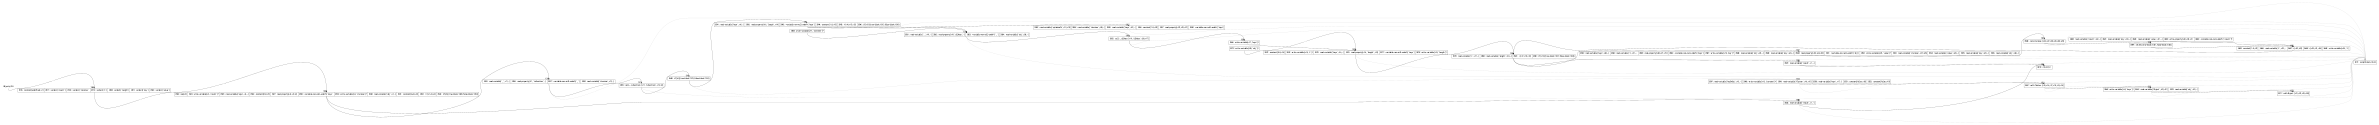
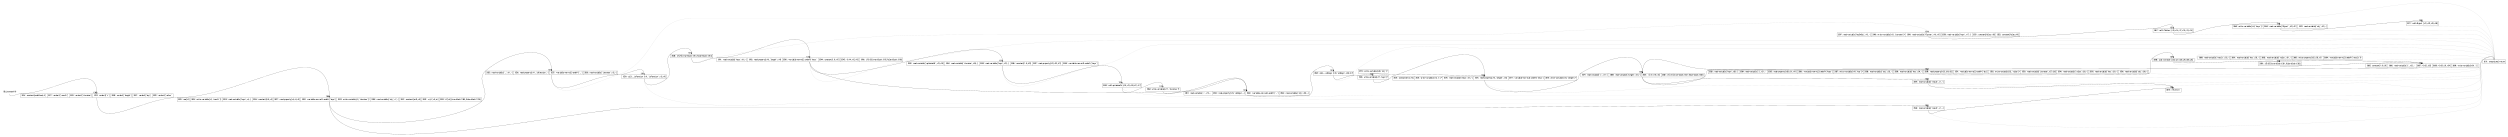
  digraph {
    fontname="Roboto Mono"
    rankdir=LR
    node [fontname="Roboto Mono" shape=record]
    edge [fontname="Roboto Mono" headport=n tailport=s]
-   BB_entry110 [shape=none]
+   BB_entry110 [shape=none label=BB_iteratee110]
    n2 [label="{3516: constant[undefined,v1]|3517: vardecl['result']|3518: vardecl['iteratee']|3519: vardecl['i']|3520: vardecl['length']|3521: vardecl['key']|3522: vardecl['value']}"]
    n3 [label="{3523: new[v2]|3524: write-variable[v2,'result']*|3525: read-variable['keys',v4,-]|3526: constant[0.0,v5]|3527: read-property[v4,v5,v3]|3528: \<variable-non-null-undef\>['keys']|3529: write-variable[v3,'iteratee']*|3530: read-variable['obj',v7,-]|3531: constant[null,v8]|3532: ==[v7,v8,v6]|3533: if[v6](true-block:1309,false-block:1310)}"]
    n4 [label="{3534: read-variable['result',v1,-]}"]
    n5 [label="{3535: read-variable['_',v11,-]|3536: read-property[v11,'isFunction',-]|3537: \<variable-non-null-undef\>['_']|3538: read-variable['iteratee',v12,-]}"]
    n6 [label="{3611: exceptional-return}"]
    n7 [label="{3610: return[v1]}"]
    n8 [label="{3539: call-_.isFunction [v11,'isFunction',v12,v9]}"]
    n9 [label="{3540: if[v9](true-block:1313,false-block:1314)}"]
    n10 [label="{3541: read-variable['keys',v16,-]|3542: read-property[v16,'length',v14]|3543: \<variable-non-null-undef\>['keys']|3544: constant[1.0,v15]|3545: \>[v14,v15,v13]|3546: if[v13](true-block:1315,false-block:1318)}"]
    n11 [label="{3547: read-variable['keyInObj',v13,-]|3548: write-variable[v13,'iteratee']*|3549: read-variable['flatten',v16,v15]|3550: read-variable['keys',v17,-]|3551: constant[false,v18]|3552: constant[false,v19]}"]
    n12 [label="{3553: read-variable['optimizeCb',v19,v18]|3554: read-variable['iteratee',v20,-]|3555: read-variable['keys',v22,-]|3556: constant[1.0,v23]|3557: read-property[v22,v23,v21]|3558: \<variable-non-null-undef\>['keys']}"]
    n13 [label="{3561: read-variable['_',v19,-]|3562: read-property[v19,'allKeys',-]|3563: \<variable-non-null-undef\>['_']|3564: read-variable['obj',v20,-]}"]
    n14 [label="{3567: call-flatten [v15,v16,v17,v18,v19,v14]}"]
+   n15 [label="{3559: call-optimizeCb [v18,v19,v20,v21,v17]}"]
    n16 [label="{3565: call-_.allKeys [v19,'allKeys',v20,v17]}"]
    n17 [label="{3568: write-variable[v14,'keys']*|3569: read-variable['Object',v22,v21]|3570: read-variable['obj',v23,-]}"]
    n18 [label="{3560: write-variable[v17,'iteratee']*}"]
    n19 [label="{3566: write-variable[v17,'keys']*}"]
    n20 [label="{3571: call-Object [v21,v22,v23,v20]}"]
    n21 [label="{3573: constant[0.0,v14]|3574: write-variable[v14,'i']*|3575: read-variable['keys',v16,-]|3576: read-property[v16,'length',v15]|3577: \<variable-non-null-undef\>['keys']|3578: write-variable[v15,'length']*}"]
    n22 [label="{3579: read-variable['i',v17,-]|3580: read-variable['length',v18,-]|3581: \<[v17,v18,v13]|3582: if[v13](true-block:1327,false-block:1328)}"]
    n23 [label="{3583: read-variable['keys',v20,-]|3584: read-variable['i',v21,-]|3585: read-property[v20,v21,v19]|3586: \<variable-non-null-undef\>['keys']|3587: write-variable[v19,'key']*|3588: read-variable['obj',v23,-]|3589: read-variable['key',v24,-]|3590: read-property[v23,v24,v22]|3591: \<variable-non-null-undef\>['obj']|3592: write-variable[v22,'value']*|3593: read-variable['iteratee',v27,v26]|3594: read-variable['value',v28,-]|3595: read-variable['key',v29,-]|3596: read-variable['obj',v30,-]}"]
    n24 [label="{3597: read-variable['result',v1,-]}"]
    n25 [label="{3572: write-variable[v20,'obj']*}"]
    n26 [label="{3598: call-iteratee [v26,v27,v28,v29,v30,v25]}"]
    n27 [label="{3599: if[v25](true-block:1331,false-block:1332)}"]
    n28 [label="{3605: constant[1.0,v31]|3606: read-variable['i',v32,-]|3607: +[v32,v33]|3608: +[v33,v31,v34]|3609: write-variable[v34,'i']}"]
    n29 [label="{3600: read-variable['result',v32,-]|3601: read-variable['key',v33,-]|3602: read-variable['value',v31,-]|3603: write-property[v32,v33,v31]|3604: \<variable-non-null-undef\>['result']*}"]
    BB_entry110 -> n2 [headlabel="    1307"]
    n2 -> n3 [headlabel="      1308"]
    n3 -> n4 [headlabel="      1309"]
    n3 -> n5 [headlabel="      1310"]
    n4 -> n6 [color=gray]
    n4 -> n7 [headlabel="      1333"]
    n5 -> n6 [color=gray]
    n5 -> n8 [headlabel="      1311"]
    n8 -> n6 [color=gray]
    n8 -> n9 [headlabel="      1312"]
    n9 -> n10 [headlabel="      1313"]
    n9 -> n11 [color=gray headlabel="      1314"]
    n10 -> n6 [color=gray]
    n10 -> n12 [headlabel="      1315"]
    n10 -> n13 [headlabel="      1318"]
    n11 -> n6 [color=gray]
    n11 -> n14 [headlabel="      1321"]
    n12 -> n6 [color=gray]
+   n12 -> n15 [headlabel="      1316"]
    n13 -> n6 [color=gray]
    n13 -> n16 [headlabel="      1319"]
    n14 -> n6 [color=gray]
    n14 -> n17 [headlabel="      1322"]
+   n15 -> n6 [color=gray]
+   n15 -> n18 [headlabel="      1317"]
    n16 -> n6 [color=gray]
    n16 -> n19 [headlabel="      1320"]
    n17 -> n6 [color=gray]
    n17 -> n20 [headlabel="      1323"]
    n18 -> n13
    n19 -> n21 [headlabel="      1325"]
    n20 -> n6 [color=gray]
    n21 -> n6 [color=gray]
    n21 -> n22 [headlabel="      1326"]
    n22 -> n6 [color=gray]
    n22 -> n23 [headlabel="      1327"]
    n22 -> n24 [headlabel="      1328"]
    n23 -> n6 [color=gray]
    n23 -> n26 [headlabel="      1329"]
    n24 -> n6 [color=gray]
    n24 -> n7
    n25 -> n21
    n26 -> n6 [color=gray]
    n26 -> n27 [headlabel="      1330"]
    n27 -> n28 [headlabel="      1332"]
    n28 -> n6 [color=gray]
    n28 -> n22
    n29 -> n6 [color=gray]
    n29 -> n28
  }
